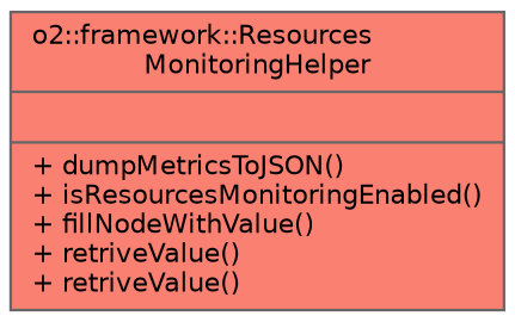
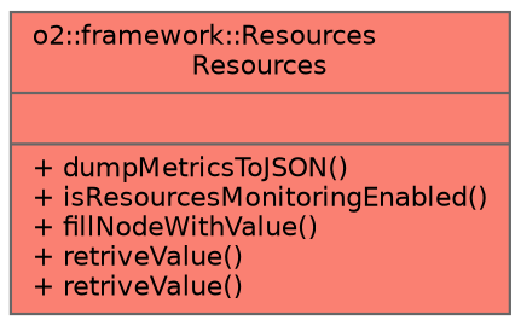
  digraph {
-   n1 [color=gray40 fillcolor=salmon fontcolor=black fontname=Helvetica fontsize=10 height=0.2 label="{o2::framework::Resources\lMonitoringHelper\n||+ dumpMetricsToJSON()\l+ isResourcesMonitoringEnabled()\l+ fillNodeWithValue()\l+ retriveValue()\l+ retriveValue()\l}" shape=record style=filled width=0.4]
+   n1 [color=gray40 fillcolor=salmon fontcolor=black fontname=Helvetica fontsize=10 height=0.2 label="{o2::framework::Resources\lResources\n||+ dumpMetricsToJSON()\l+ isResourcesMonitoringEnabled()\l+ fillNodeWithValue()\l+ retriveValue()\l+ retriveValue()\l}" shape=record style=filled width=0.4]
  }
